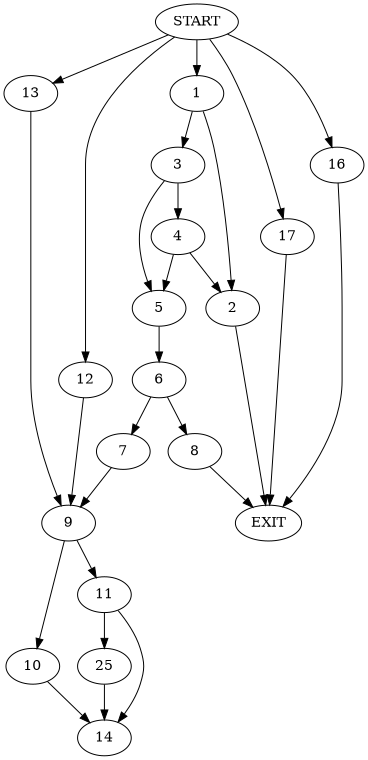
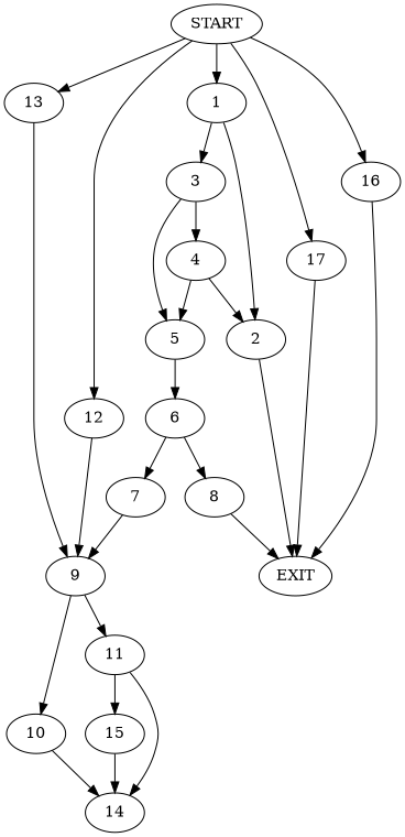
  digraph {
    n1 [label=START]
    1
    12
    13
    16
    17
    2
    3
    9
    n10 [label=EXIT]
    4
    5
    6
    7
    8
    10
    11
    14
-   15 [label=25]
+   15
    n1 -> 1
    n1 -> 12
    n1 -> 13
    n1 -> 16
    n1 -> 17
    1 -> 2
    1 -> 3
    12 -> 9
    13 -> 9
    16 -> n10
    17 -> n10
    2 -> n10
    3 -> 4
    3 -> 5
    9 -> 10
    9 -> 11
    4 -> 2
    4 -> 5
    5 -> 6
    6 -> 7
    6 -> 8
    7 -> 9
    8 -> n10
    10 -> 14
    11 -> 14
    11 -> 15
    15 -> 14
  }
